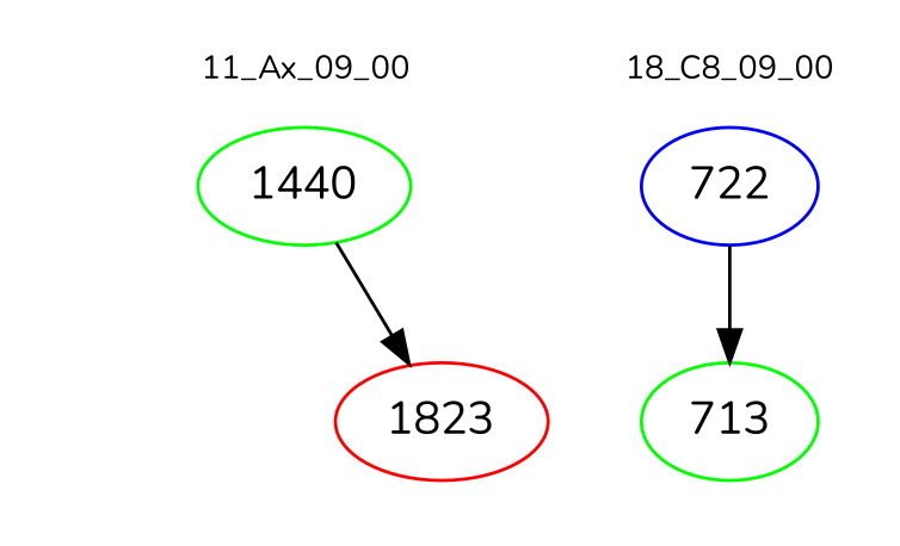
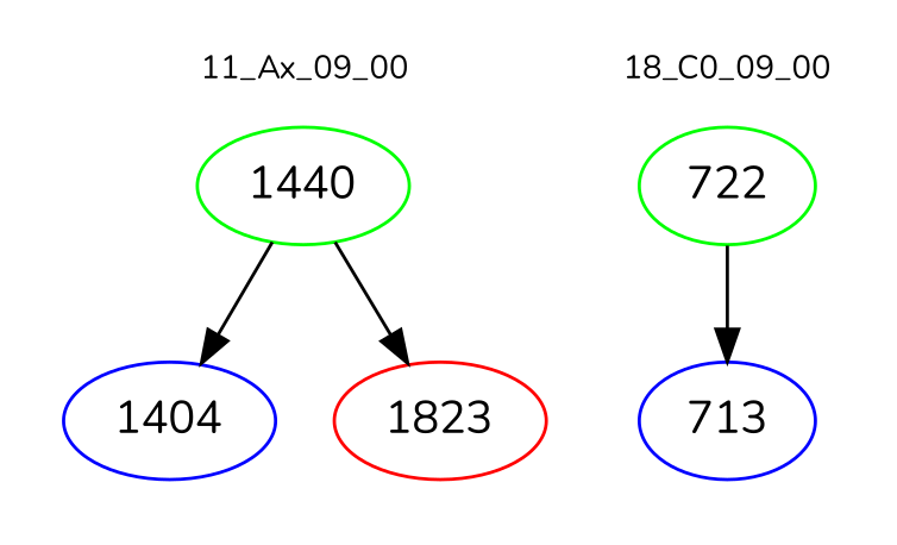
  digraph {
    fontname=Nunito
    node [color=green fontname=Nunito]
    edge [color=black fontname=Nunito]
    n1 [label=1440]
+   n2 [color=blue label=1404]
    n3 [color=red label=1823]
-   n4 [color=blue label=722]
-   n5 [label=713]
+   n4 [label=722]
+   n5 [color=blue label=713]
    subgraph cluster_1 {
      color=white
      fontsize=10
      label="11_Ax_09_00"
      n1
+     n2
      n3
    }
    subgraph cluster_2 {
      color=white
      fontsize=10
-     label="18_C8_09_00"
+     label="18_C0_09_00"
      n4
      n5
    }
+   n1 -> n2
    n1 -> n3
    n4 -> n5
  }
